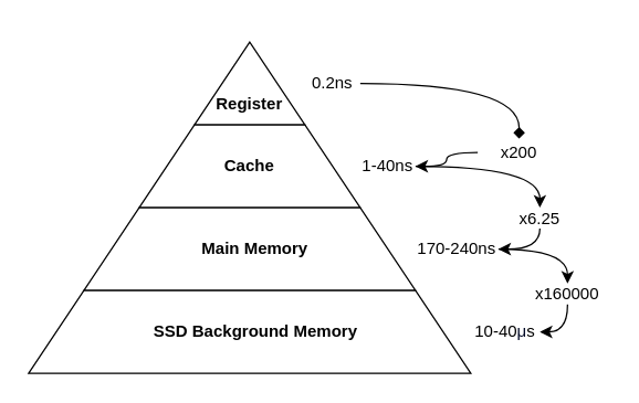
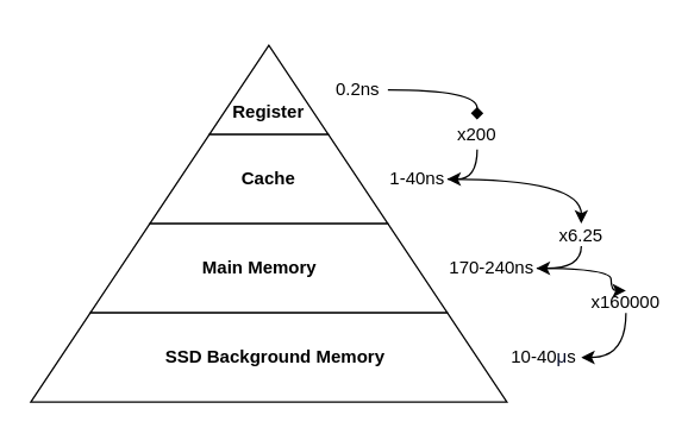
  <mxCell id="0" />
  <mxCell id="1" parent="0" />
  <mxCell id="2" value="" style="triangle;whiteSpace=wrap;html=1;rotation=-90;" vertex="1" parent="1"><mxGeometry x="150" y="20" width="60" height="80" as="geometry" /></mxCell>
  <mxCell id="3" value="" style="shape=trapezoid;perimeter=trapezoidPerimeter;whiteSpace=wrap;html=1;fixedSize=1;size=40;" vertex="1" parent="1"><mxGeometry x="100" y="90" width="160" height="60" as="geometry" /></mxCell>
  <mxCell id="4" value="" style="shape=trapezoid;perimeter=trapezoidPerimeter;whiteSpace=wrap;html=1;fixedSize=1;size=40;" vertex="1" parent="1"><mxGeometry x="60" y="150" width="240" height="60" as="geometry" /></mxCell>
  <mxCell id="5" value="" style="shape=trapezoid;perimeter=trapezoidPerimeter;whiteSpace=wrap;html=1;fixedSize=1;size=40;" vertex="1" parent="1"><mxGeometry x="20" y="210" width="320" height="60" as="geometry" /></mxCell>
  <mxCell id="6" value="&lt;b&gt;Register&lt;/b&gt;" style="text;html=1;align=center;verticalAlign=middle;whiteSpace=wrap;rounded=0;" vertex="1" parent="1"><mxGeometry x="150" y="60" width="60" height="30" as="geometry" /></mxCell>
  <mxCell id="7" value="&lt;b&gt;Cache&lt;/b&gt;" style="text;html=1;align=center;verticalAlign=middle;whiteSpace=wrap;rounded=0;" vertex="1" parent="1"><mxGeometry x="150" y="105" width="60" height="30" as="geometry" /></mxCell>
- <mxCell id="8" value="&lt;b&gt;Main Memory&lt;/b&gt;" style="text;html=1;align=center;verticalAlign=middle;whiteSpace=wrap;rounded=0;" vertex="1" parent="1"><mxGeometry x="144" y="165" width="80" height="30" as="geometry" /></mxCell>
+ <mxCell id="8" value="&lt;b&gt;Main Memory&lt;/b&gt;" style="text;html=1;align=center;verticalAlign=middle;whiteSpace=wrap;rounded=0;" vertex="1" parent="1"><mxGeometry x="134" y="165" width="80" height="30" as="geometry" /></mxCell>
  <mxCell id="9" value="&lt;b&gt;SSD Background Memory&lt;/b&gt;" style="text;html=1;align=center;verticalAlign=middle;whiteSpace=wrap;rounded=0;" vertex="1" parent="1"><mxGeometry x="106.5" y="225" width="155" height="30" as="geometry" /></mxCell>
  <mxCell id="10" style="edgeStyle=orthogonalEdgeStyle;rounded=0;orthogonalLoop=1;jettySize=auto;html=1;entryX=0.5;entryY=0;entryDx=0;entryDy=0;curved=1;endArrow=diamond;" edge="1" parent="1" source="11" target="18"><mxGeometry relative="1" as="geometry" /></mxCell>
  <mxCell id="11" value="0.2ns" style="text;html=1;align=center;verticalAlign=middle;whiteSpace=wrap;rounded=0;" vertex="1" parent="1"><mxGeometry x="220" y="45" width="40" height="30" as="geometry" /></mxCell>
  <mxCell id="12" value="1-40ns" style="text;html=1;align=center;verticalAlign=middle;whiteSpace=wrap;rounded=0;" vertex="1" parent="1"><mxGeometry x="260" y="105" width="40" height="30" as="geometry" /></mxCell>
  <mxCell id="13" style="edgeStyle=orthogonalEdgeStyle;rounded=0;orthogonalLoop=1;jettySize=auto;html=1;exitX=1;exitY=0.5;exitDx=0;exitDy=0;entryX=0.5;entryY=0;entryDx=0;entryDy=0;curved=1;" edge="1" parent="1" source="14" target="22"><mxGeometry relative="1" as="geometry"><Array as="points"><mxPoint x="410" y="180" /></Array></mxGeometry></mxCell>
  <mxCell id="14" value="170-240ns" style="text;html=1;align=center;verticalAlign=middle;whiteSpace=wrap;rounded=0;" vertex="1" parent="1"><mxGeometry x="300" y="165" width="60" height="30" as="geometry" /></mxCell>
  <mxCell id="15" value="10-40&lt;span style=&quot;color: rgb(4, 12, 40); text-align: left;&quot;&gt;&lt;font style=&quot;&quot;&gt;μ&lt;/font&gt;&lt;/span&gt;&lt;span style=&quot;background-color: transparent; color: light-dark(rgb(0, 0, 0), rgb(255, 255, 255));&quot;&gt;s&lt;/span&gt;" style="text;html=1;align=center;verticalAlign=middle;whiteSpace=wrap;rounded=0;" vertex="1" parent="1"><mxGeometry x="340" y="225" width="50" height="30" as="geometry" /></mxCell>
  <mxCell id="16" style="edgeStyle=orthogonalEdgeStyle;rounded=0;orthogonalLoop=1;jettySize=auto;html=1;exitX=1;exitY=0.5;exitDx=0;exitDy=0;curved=1;entryX=0.5;entryY=0;entryDx=0;entryDy=0;" edge="1" parent="1" source="12" target="20"><mxGeometry relative="1" as="geometry" /></mxCell>
  <mxCell id="17" style="edgeStyle=orthogonalEdgeStyle;rounded=0;orthogonalLoop=1;jettySize=auto;html=1;entryX=1;entryY=0.5;entryDx=0;entryDy=0;curved=1;" edge="1" parent="1" source="18" target="12"><mxGeometry relative="1" as="geometry" /></mxCell>
- <mxCell id="18" value="x200" style="text;html=1;align=center;verticalAlign=middle;whiteSpace=wrap;rounded=0;" vertex="1" parent="1"><mxGeometry x="345" y="100" width="60" height="20" as="geometry" /></mxCell>
+ <mxCell id="18" value="x200" style="text;html=1;align=center;verticalAlign=middle;whiteSpace=wrap;rounded=0;" vertex="1" parent="1"><mxGeometry x="290" y="80" width="60" height="20" as="geometry" /></mxCell>
  <mxCell id="19" style="edgeStyle=orthogonalEdgeStyle;rounded=0;orthogonalLoop=1;jettySize=auto;html=1;entryX=1;entryY=0.5;entryDx=0;entryDy=0;curved=1;" edge="1" parent="1" source="20" target="14"><mxGeometry relative="1" as="geometry"><Array as="points"><mxPoint x="390" y="180" /></Array></mxGeometry></mxCell>
  <mxCell id="20" value="x6.25" style="text;html=1;align=center;verticalAlign=middle;whiteSpace=wrap;rounded=0;" vertex="1" parent="1"><mxGeometry x="360" y="150" width="60" height="15" as="geometry" /></mxCell>
  <mxCell id="21" style="edgeStyle=orthogonalEdgeStyle;rounded=0;orthogonalLoop=1;jettySize=auto;html=1;entryX=1;entryY=0.5;entryDx=0;entryDy=0;curved=1;" edge="1" parent="1" source="22" target="15"><mxGeometry relative="1" as="geometry" /></mxCell>
- <mxCell id="22" value="x160000" style="text;html=1;align=center;verticalAlign=middle;whiteSpace=wrap;rounded=0;" vertex="1" parent="1"><mxGeometry x="380" y="205" width="60" height="15" as="geometry" /></mxCell>
+ <mxCell id="22" value="x160000" style="text;html=1;align=center;verticalAlign=middle;whiteSpace=wrap;rounded=0;" vertex="1" parent="1"><mxGeometry x="390" y="195" width="60" height="15" as="geometry" /></mxCell>
